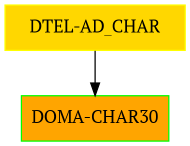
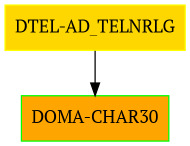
  digraph {
    fontname="PT Serif"
    node [shape=box style=filled fontname="PT Serif"]
-   "DTEL-AD_TELNRLG" [color=yellow fillcolor=gold label="DTEL-AD_CHAR"]
+   "DTEL-AD_TELNRLG" [color=yellow fillcolor=gold]
    "DOMA-CHAR30" [color=green fillcolor=orange]
    "DTEL-AD_TELNRLG" -> "DOMA-CHAR30" [style=solid fontname="PT Serif"]
  }
